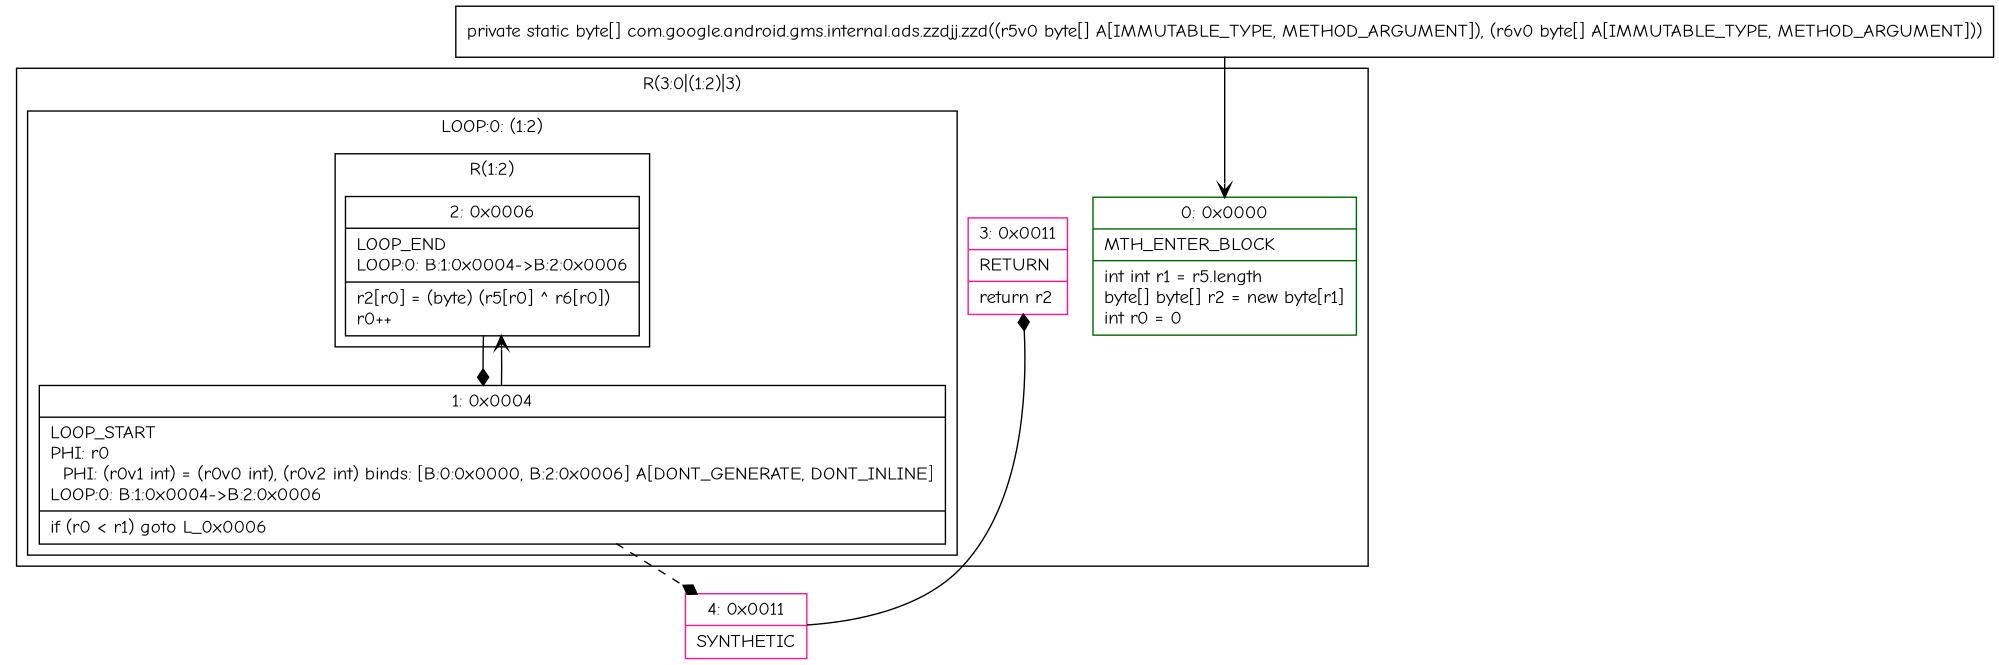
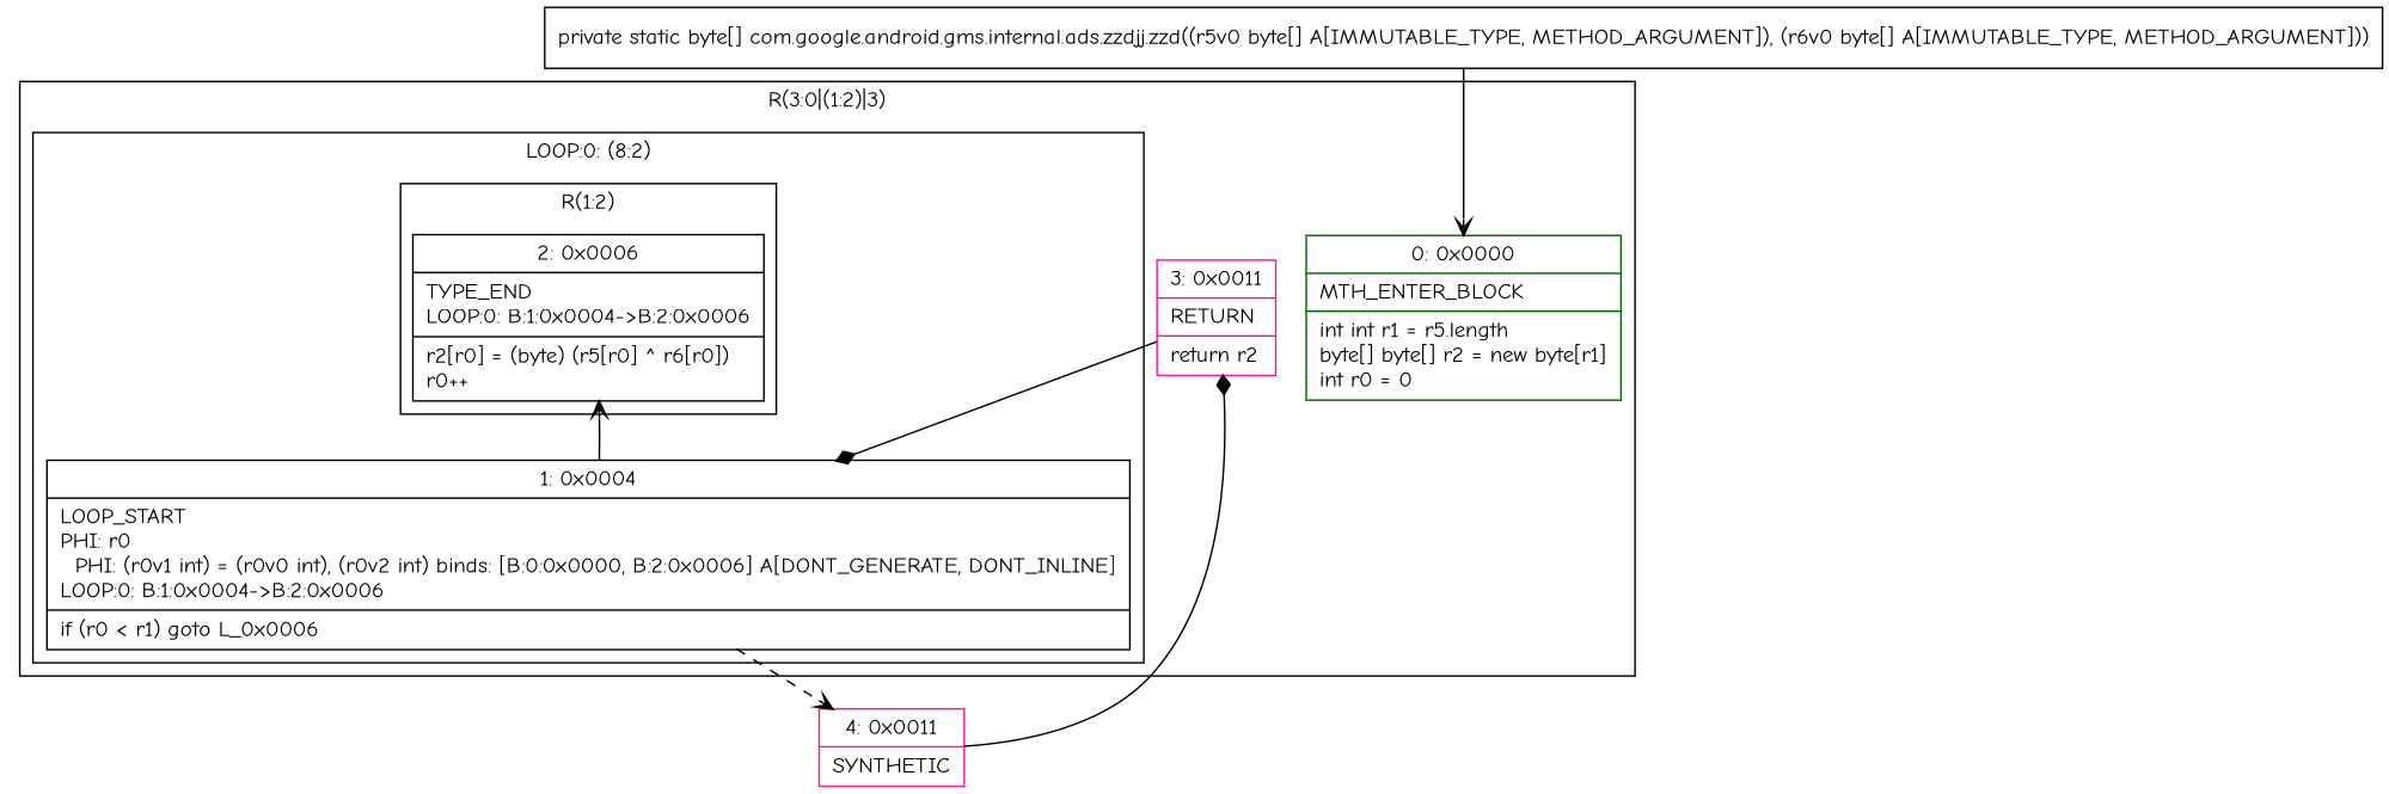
  digraph {
    fontname="Comic Neue"
    node [color=black fontname="Comic Neue" shape=record]
    edge [arrowhead=vee fontname="Comic Neue"]
-   n1 [label="{2\:\ 0x0006|LOOP_END\lLOOP:0: B:1:0x0004\-\>B:2:0x0006\l|r2[r0] = (byte) (r5[r0] ^ r6[r0])\lr0++\l}"]
+   n1 [label="{2\:\ 0x0006|TYPE_END\lLOOP:0: B:1:0x0004\-\>B:2:0x0006\l|r2[r0] = (byte) (r5[r0] ^ r6[r0])\lr0++\l}"]
    n2 [label="{1\:\ 0x0004|LOOP_START\lPHI: r0 \l  PHI: (r0v1 int) = (r0v0 int), (r0v2 int) binds: [B:0:0x0000, B:2:0x0006] A[DONT_GENERATE, DONT_INLINE]\lLOOP:0: B:1:0x0004\-\>B:2:0x0006\l|if (r0 \< r1) goto L_0x0006\l}"]
    n3 [color=darkgreen label="{0\:\ 0x0000|MTH_ENTER_BLOCK\l|int int r1 = r5.length\lbyte[] byte[] r2 = new byte[r1]\lint r0 = 0\l}"]
    n4 [color=deeppink label="{3\:\ 0x0011|RETURN\l|return r2\l}"]
    n5 [color=deeppink label="{4\:\ 0x0011|SYNTHETIC\l}"]
    n6 [label="{private static byte[] com.google.android.gms.internal.ads.zzdjj.zzd((r5v0 byte[] A[IMMUTABLE_TYPE, METHOD_ARGUMENT]), (r6v0 byte[] A[IMMUTABLE_TYPE, METHOD_ARGUMENT])) }"]
    subgraph cluster_1 {
      label="R(3:0|(1:2)|3)"
      n3
      n4
      subgraph cluster_2 {
-       label="LOOP:0: (1:2)"
+       label="LOOP:0: (8:2)"
        n2
        subgraph cluster_3 {
          label="R(1:2)"
          n1
        }
      }
    }
-   n1 -> n2 [arrowhead=diamond]
+   n4 -> n2 [arrowhead=diamond]
    n2 -> n1
-   n2 -> n5 [arrowhead=diamond style=dashed]
+   n2 -> n5 [style=dashed]
    n5 -> n4 [arrowhead=diamond]
    n6 -> n3
  }
